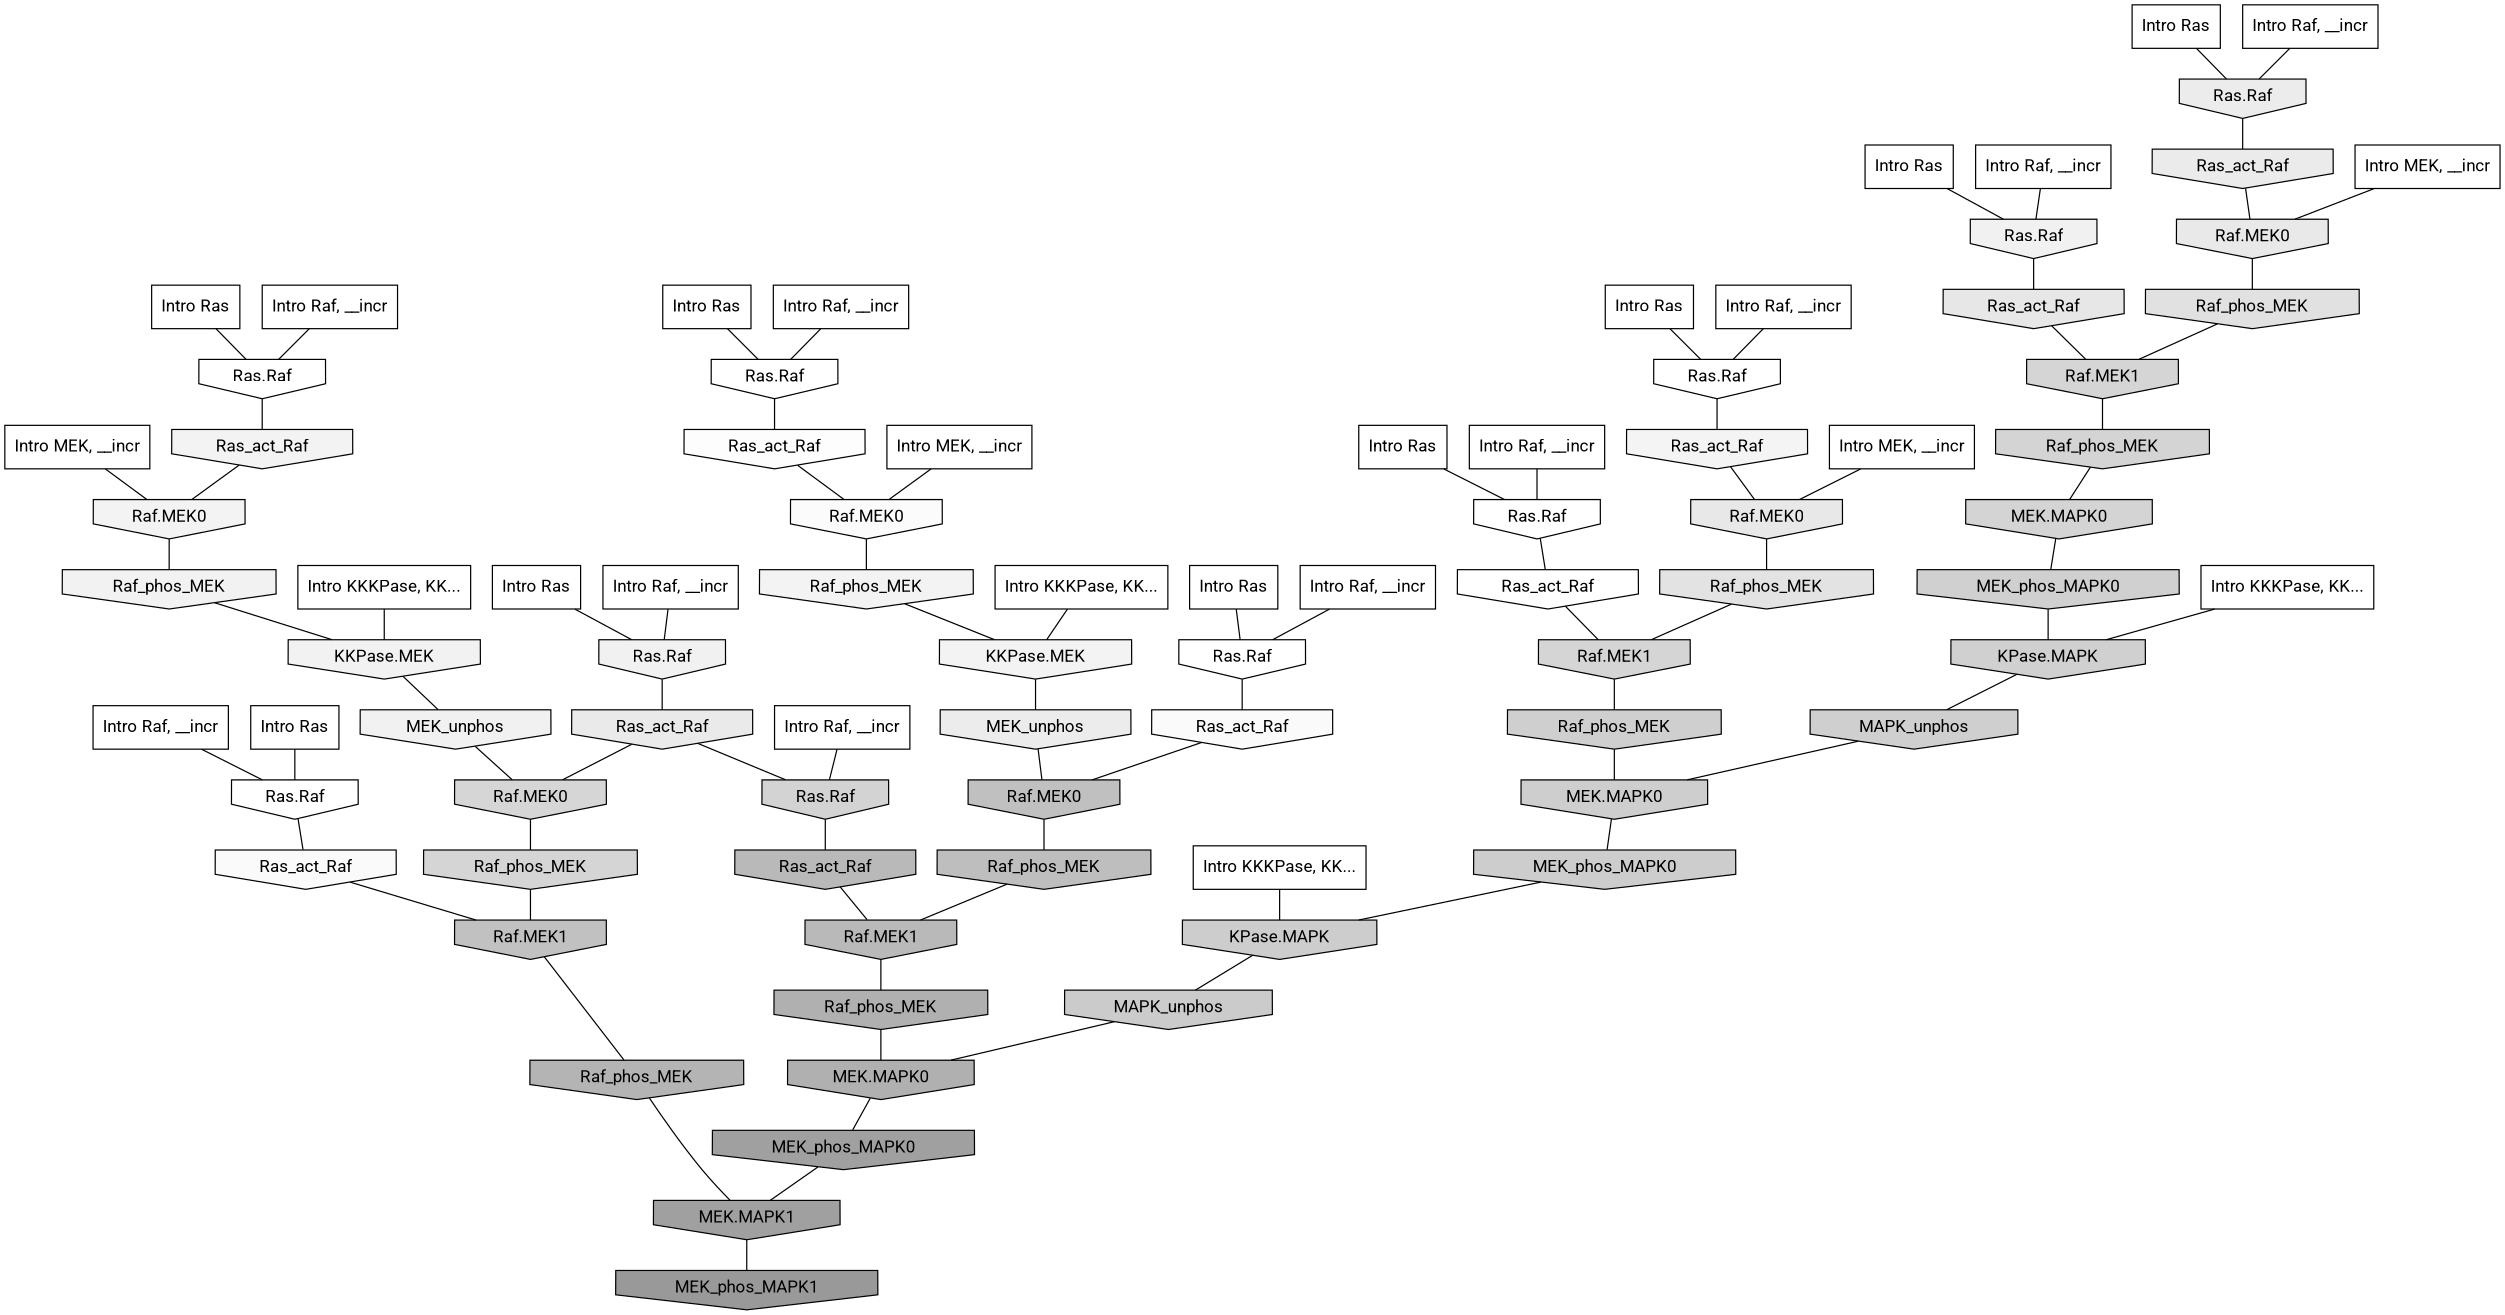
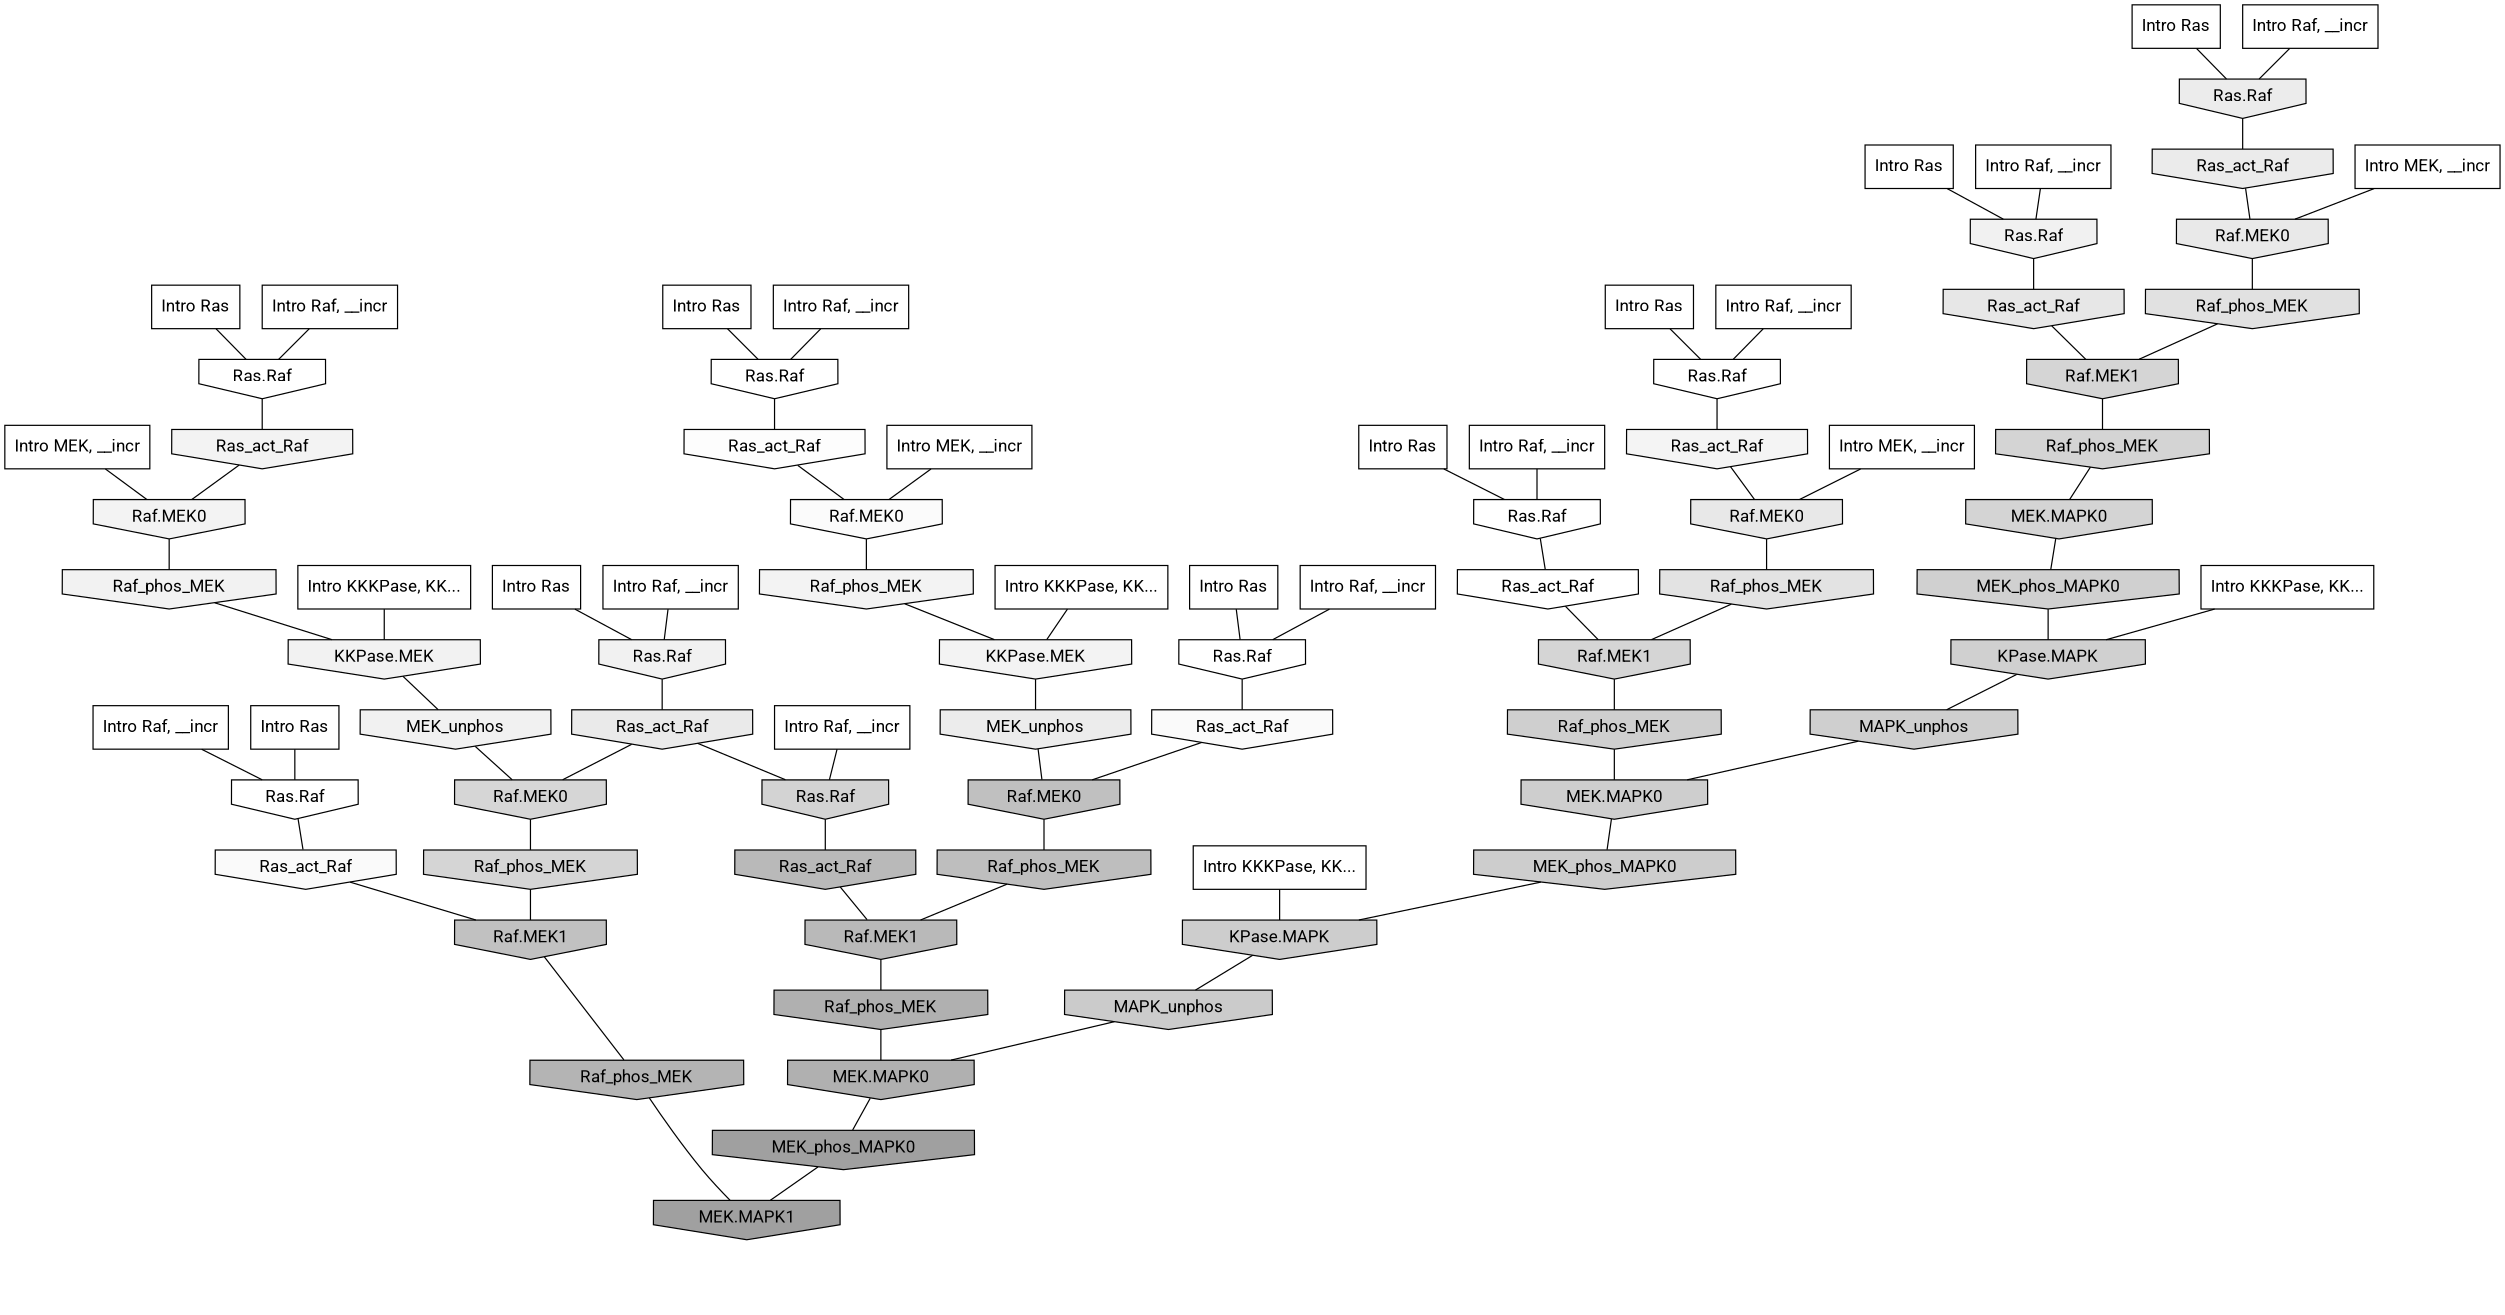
  digraph {
    fontname=Roboto
    rankdir=TB
    ranksep=0.30
    node [fillcolor="0.000 0.000 1.000" fontname=Roboto shape=invhouse style=filled]
    edge [color="0.000 0.000 0.000" dir=none fontname=Roboto]
    n1 [label="Intro Ras" shape=rectangle]
    n2 [fillcolor="0.000 0.000 0.923" label="Ras.Raf"]
    n3 [fillcolor="0.000 0.000 0.919" label=Ras_act_Raf]
    n4 [label="Intro Ras" shape=rectangle]
    n5 [fillcolor="0.000 0.000 0.997" label="Ras.Raf"]
    n6 [fillcolor="0.000 0.000 0.980" label=Ras_act_Raf]
    n7 [label="Intro Ras" shape=rectangle]
    n8 [label="Ras.Raf"]
    n9 [fillcolor="0.000 0.000 0.990" label=Ras_act_Raf]
    n10 [label="Intro Ras" shape=rectangle]
    n11 [label="Ras.Raf"]
    n12 [fillcolor="0.000 0.000 0.951" label=Ras_act_Raf]
    n13 [label="Intro Ras" shape=rectangle]
    n14 [label="Ras.Raf"]
    n15 [fillcolor="0.000 0.000 0.997" label=Ras_act_Raf]
    n16 [label="Intro Ras" shape=rectangle]
    n17 [label="Ras.Raf"]
    n18 [fillcolor="0.000 0.000 0.957" label=Ras_act_Raf]
    n19 [label="Intro Ras" shape=rectangle]
    n20 [fillcolor="0.000 0.000 0.945" label="Ras.Raf"]
    n21 [fillcolor="0.000 0.000 0.915" label=Ras_act_Raf]
    n22 [label="Intro Ras" shape=rectangle]
    n23 [fillcolor="0.000 0.000 0.943" label="Ras.Raf"]
    n24 [fillcolor="0.000 0.000 0.904" label=Ras_act_Raf]
    n25 [label="Intro Ras" shape=rectangle]
    n26 [label="Ras.Raf"]
    n27 [fillcolor="0.000 0.000 0.978" label=Ras_act_Raf]
    n28 [label="Intro Raf, __incr" shape=rectangle]
    n29 [label="Intro Raf, __incr" shape=rectangle]
    n30 [label="Intro Raf, __incr" shape=rectangle]
    n31 [label="Intro Raf, __incr" shape=rectangle]
    n32 [fillcolor="0.000 0.000 0.825" label="Ras.Raf"]
    n33 [fillcolor="0.000 0.000 0.726" label=Ras_act_Raf]
    n34 [label="Intro Raf, __incr" shape=rectangle]
    n35 [label="Intro Raf, __incr" shape=rectangle]
    n36 [label="Intro Raf, __incr" shape=rectangle]
    n37 [label="Intro Raf, __incr" shape=rectangle]
    n38 [label="Intro Raf, __incr" shape=rectangle]
    n39 [label="Intro Raf, __incr" shape=rectangle]
    n40 [label="Intro MEK, __incr" shape=rectangle]
    n41 [fillcolor="0.000 0.000 0.951" label="Raf.MEK0"]
    n42 [fillcolor="0.000 0.000 0.946" label=Raf_phos_MEK]
    n43 [label="Intro MEK, __incr" shape=rectangle]
    n44 [fillcolor="0.000 0.000 0.981" label="Raf.MEK0"]
    n45 [fillcolor="0.000 0.000 0.952" label=Raf_phos_MEK]
    n46 [label="Intro MEK, __incr" shape=rectangle]
    n47 [fillcolor="0.000 0.000 0.914" label="Raf.MEK0"]
    n48 [fillcolor="0.000 0.000 0.880" label=Raf_phos_MEK]
    n49 [label="Intro MEK, __incr" shape=rectangle]
    n50 [fillcolor="0.000 0.000 0.907" label="Raf.MEK0"]
    n51 [fillcolor="0.000 0.000 0.887" label=Raf_phos_MEK]
    n52 [fillcolor="0.000 0.000 0.830" label="MEK.MAPK0"]
    n53 [fillcolor="0.000 0.000 0.815" label=MEK_phos_MAPK0]
    n54 [label="Intro KKKPase, KK..." shape=rectangle]
    n55 [fillcolor="0.000 0.000 0.815" label="KPase.MAPK"]
    n56 [fillcolor="0.000 0.000 0.812" label=MAPK_unphos]
    n57 [label="Intro KKKPase, KK..." shape=rectangle]
    n58 [fillcolor="0.000 0.000 0.802" label="KPase.MAPK"]
    n59 [fillcolor="0.000 0.000 0.795" label=MAPK_unphos]
    n60 [label="Intro KKKPase, KK..." shape=rectangle]
    n61 [fillcolor="0.000 0.000 0.951" label="KKPase.MEK"]
    n62 [fillcolor="0.000 0.000 0.923" label=MEK_unphos]
    n63 [label="Intro KKKPase, KK..." shape=rectangle]
    n64 [fillcolor="0.000 0.000 0.946" label="KKPase.MEK"]
    n65 [fillcolor="0.000 0.000 0.942" label=MEK_unphos]
    n66 [fillcolor="0.000 0.000 0.756" label="Raf.MEK1"]
    n67 [fillcolor="0.000 0.000 0.835" label="Raf.MEK1"]
    n68 [fillcolor="0.000 0.000 0.753" label="Raf.MEK0"]
    n69 [fillcolor="0.000 0.000 0.809" label=Raf_phos_MEK]
    n70 [fillcolor="0.000 0.000 0.744" label=Raf_phos_MEK]
    n71 [fillcolor="0.000 0.000 0.706" label=Raf_phos_MEK]
    n72 [fillcolor="0.000 0.000 0.838" label="Raf.MEK0"]
    n73 [fillcolor="0.000 0.000 0.833" label="Raf.MEK1"]
    n74 [fillcolor="0.000 0.000 0.834" label=Raf_phos_MEK]
    n75 [fillcolor="0.000 0.000 0.830" label=Raf_phos_MEK]
    n76 [fillcolor="0.000 0.000 0.806" label="MEK.MAPK0"]
    n77 [fillcolor="0.000 0.000 0.726" label="Raf.MEK1"]
    n78 [fillcolor="0.000 0.000 0.802" label=MEK_phos_MAPK0]
    n79 [fillcolor="0.000 0.000 0.688" label="MEK.MAPK0"]
    n80 [fillcolor="0.000 0.000 0.628" label=MEK_phos_MAPK0]
    n81 [fillcolor="0.000 0.000 0.628" label="MEK.MAPK1"]
    n82 [fillcolor="0.000 0.000 0.688" label=Raf_phos_MEK]
-   n83 [fillcolor="0.000 0.000 0.600" label=MEK_phos_MAPK1]
    n1 -> n2
    n2 -> n3
    n3 -> n47
    n4 -> n5
    n5 -> n6
    n6 -> n68
    n7 -> n8
    n8 -> n9
    n9 -> n44
    n10 -> n11
    n11 -> n12
    n12 -> n41
    n13 -> n14
    n14 -> n15
    n15 -> n67
    n16 -> n17
    n17 -> n18
    n18 -> n50
    n19 -> n20
    n20 -> n21
    n21 -> n32
    n21 -> n72
    n22 -> n23
    n23 -> n24
    n24 -> n73
    n25 -> n26
    n26 -> n27
    n27 -> n66
    n28 -> n5
    n29 -> n2
    n30 -> n26
    n31 -> n32
    n32 -> n33
    n33 -> n77
    n34 -> n14
    n35 -> n17
    n36 -> n23
    n37 -> n11
    n38 -> n8
    n39 -> n20
    n40 -> n41
    n41 -> n42
    n42 -> n64
    n43 -> n44
    n44 -> n45
    n45 -> n61
    n46 -> n47
    n47 -> n48
    n48 -> n73
    n49 -> n50
    n50 -> n51
    n51 -> n67
    n52 -> n53
    n53 -> n55
    n54 -> n55
    n55 -> n56
    n56 -> n76
    n57 -> n58
    n58 -> n59
    n59 -> n79
    n60 -> n61
    n61 -> n62
    n62 -> n68
    n63 -> n64
    n64 -> n65
    n65 -> n72
    n66 -> n71
    n67 -> n69
    n68 -> n70
    n69 -> n76
    n70 -> n77
    n71 -> n81
    n72 -> n74
    n73 -> n75
    n74 -> n66
    n75 -> n52
    n76 -> n78
    n77 -> n82
    n78 -> n58
    n79 -> n80
    n80 -> n81
-   n81 -> n83
    n82 -> n79
  }
